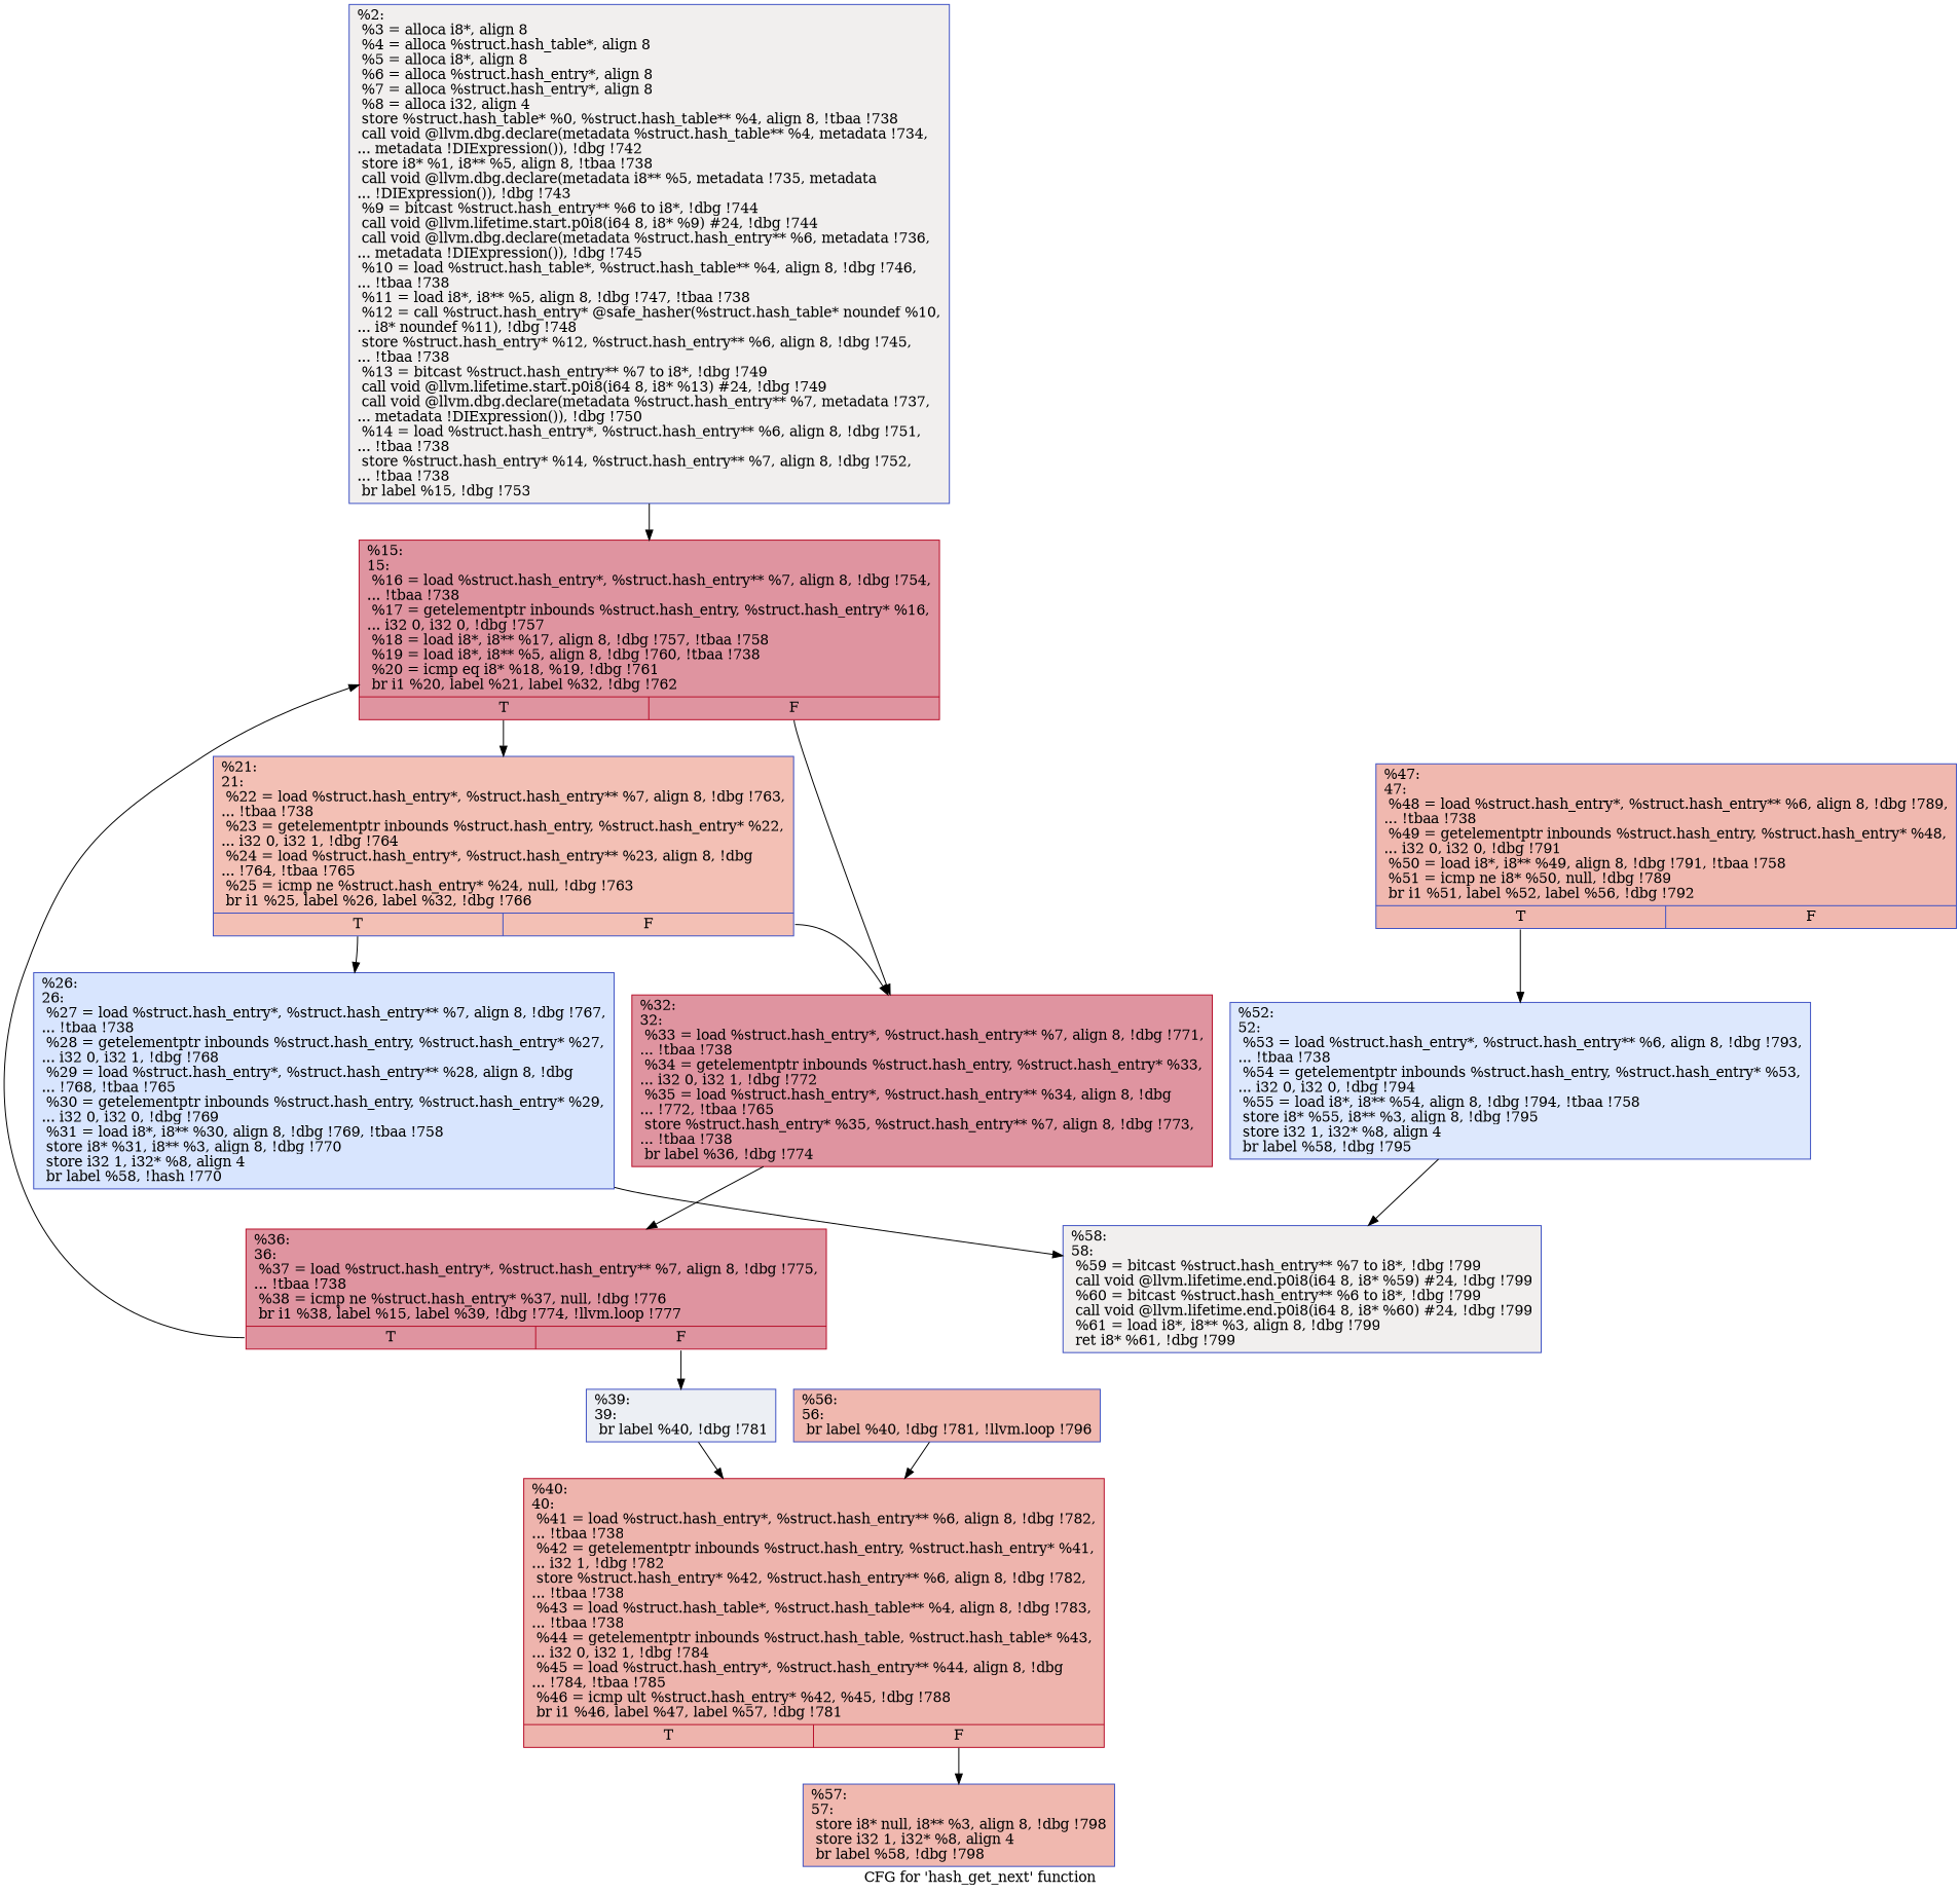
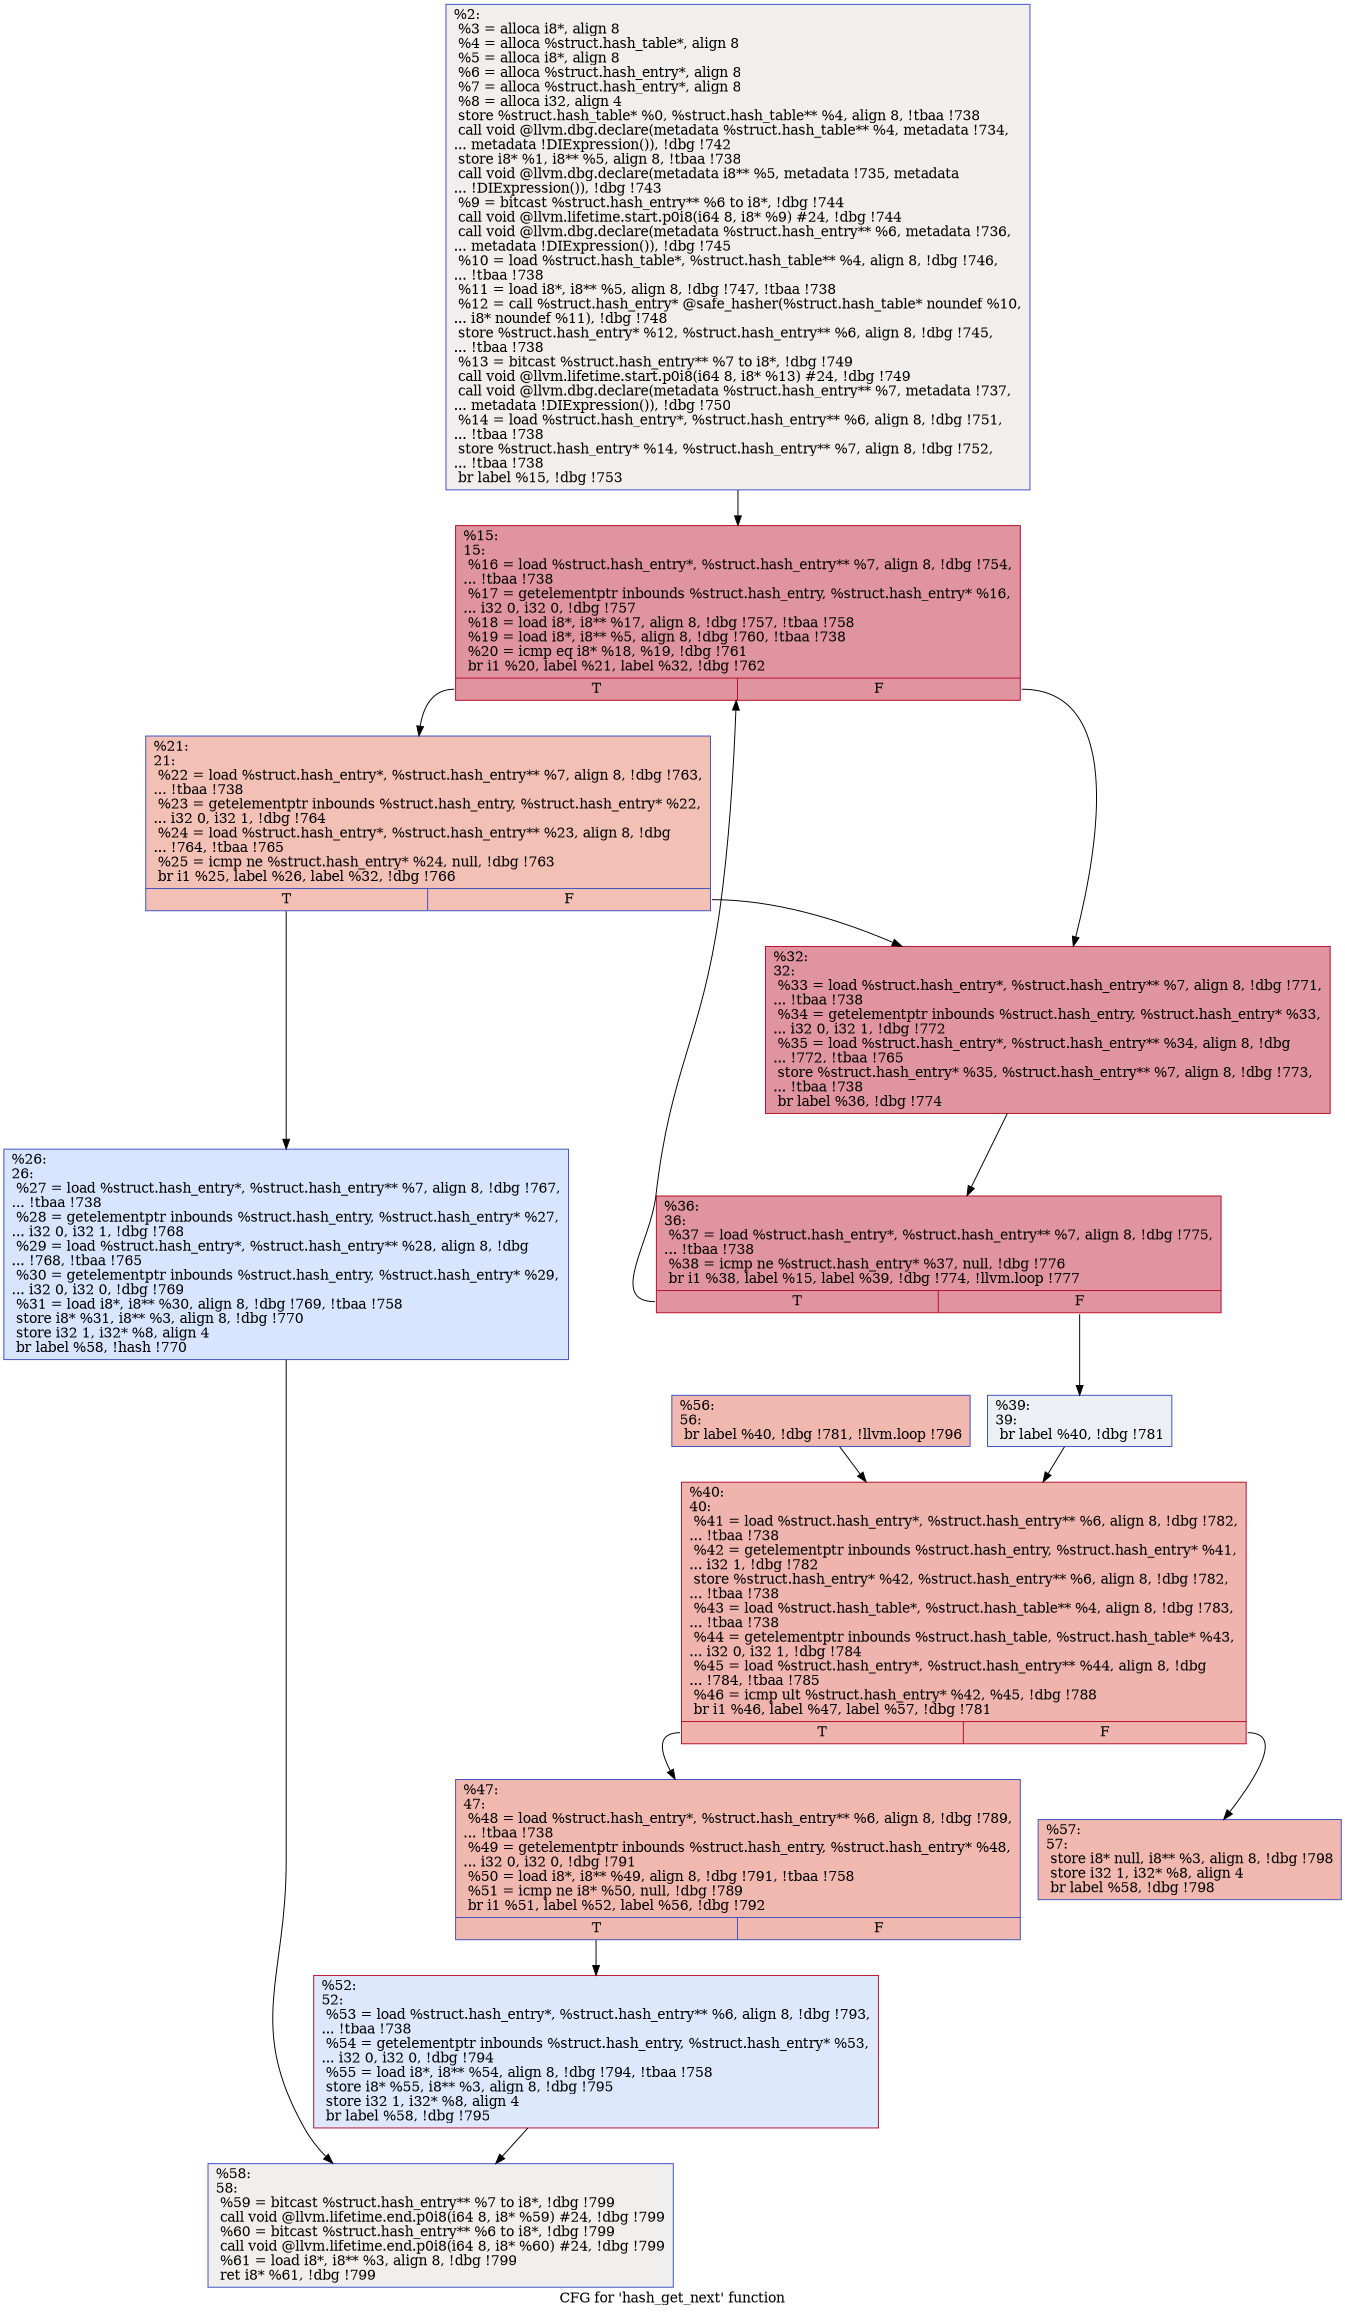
  digraph {
    label="CFG for 'hash_get_next' function"
    node [color="#3d50c3ff" fillcolor="#b70d2870" shape=record style=filled]
    n1 [fillcolor="#e0dbd870" label="{%2:\l  %3 = alloca i8*, align 8\l  %4 = alloca %struct.hash_table*, align 8\l  %5 = alloca i8*, align 8\l  %6 = alloca %struct.hash_entry*, align 8\l  %7 = alloca %struct.hash_entry*, align 8\l  %8 = alloca i32, align 4\l  store %struct.hash_table* %0, %struct.hash_table** %4, align 8, !tbaa !738\l  call void @llvm.dbg.declare(metadata %struct.hash_table** %4, metadata !734,\l... metadata !DIExpression()), !dbg !742\l  store i8* %1, i8** %5, align 8, !tbaa !738\l  call void @llvm.dbg.declare(metadata i8** %5, metadata !735, metadata\l... !DIExpression()), !dbg !743\l  %9 = bitcast %struct.hash_entry** %6 to i8*, !dbg !744\l  call void @llvm.lifetime.start.p0i8(i64 8, i8* %9) #24, !dbg !744\l  call void @llvm.dbg.declare(metadata %struct.hash_entry** %6, metadata !736,\l... metadata !DIExpression()), !dbg !745\l  %10 = load %struct.hash_table*, %struct.hash_table** %4, align 8, !dbg !746,\l... !tbaa !738\l  %11 = load i8*, i8** %5, align 8, !dbg !747, !tbaa !738\l  %12 = call %struct.hash_entry* @safe_hasher(%struct.hash_table* noundef %10,\l... i8* noundef %11), !dbg !748\l  store %struct.hash_entry* %12, %struct.hash_entry** %6, align 8, !dbg !745,\l... !tbaa !738\l  %13 = bitcast %struct.hash_entry** %7 to i8*, !dbg !749\l  call void @llvm.lifetime.start.p0i8(i64 8, i8* %13) #24, !dbg !749\l  call void @llvm.dbg.declare(metadata %struct.hash_entry** %7, metadata !737,\l... metadata !DIExpression()), !dbg !750\l  %14 = load %struct.hash_entry*, %struct.hash_entry** %6, align 8, !dbg !751,\l... !tbaa !738\l  store %struct.hash_entry* %14, %struct.hash_entry** %7, align 8, !dbg !752,\l... !tbaa !738\l  br label %15, !dbg !753\l}"]
    n2 [color="#b70d28ff" label="{%15:\l15:                                               \l  %16 = load %struct.hash_entry*, %struct.hash_entry** %7, align 8, !dbg !754,\l... !tbaa !738\l  %17 = getelementptr inbounds %struct.hash_entry, %struct.hash_entry* %16,\l... i32 0, i32 0, !dbg !757\l  %18 = load i8*, i8** %17, align 8, !dbg !757, !tbaa !758\l  %19 = load i8*, i8** %5, align 8, !dbg !760, !tbaa !738\l  %20 = icmp eq i8* %18, %19, !dbg !761\l  br i1 %20, label %21, label %32, !dbg !762\l|{<s0>T|<s1>F}}"]
    n3 [fillcolor="#e5705870" label="{%21:\l21:                                               \l  %22 = load %struct.hash_entry*, %struct.hash_entry** %7, align 8, !dbg !763,\l... !tbaa !738\l  %23 = getelementptr inbounds %struct.hash_entry, %struct.hash_entry* %22,\l... i32 0, i32 1, !dbg !764\l  %24 = load %struct.hash_entry*, %struct.hash_entry** %23, align 8, !dbg\l... !764, !tbaa !765\l  %25 = icmp ne %struct.hash_entry* %24, null, !dbg !763\l  br i1 %25, label %26, label %32, !dbg !766\l|{<s0>T|<s1>F}}"]
    n4 [color="#b70d28ff" label="{%32:\l32:                                               \l  %33 = load %struct.hash_entry*, %struct.hash_entry** %7, align 8, !dbg !771,\l... !tbaa !738\l  %34 = getelementptr inbounds %struct.hash_entry, %struct.hash_entry* %33,\l... i32 0, i32 1, !dbg !772\l  %35 = load %struct.hash_entry*, %struct.hash_entry** %34, align 8, !dbg\l... !772, !tbaa !765\l  store %struct.hash_entry* %35, %struct.hash_entry** %7, align 8, !dbg !773,\l... !tbaa !738\l  br label %36, !dbg !774\l}"]
    n5 [fillcolor="#a7c5fe70" label="{%26:\l26:                                               \l  %27 = load %struct.hash_entry*, %struct.hash_entry** %7, align 8, !dbg !767,\l... !tbaa !738\l  %28 = getelementptr inbounds %struct.hash_entry, %struct.hash_entry* %27,\l... i32 0, i32 1, !dbg !768\l  %29 = load %struct.hash_entry*, %struct.hash_entry** %28, align 8, !dbg\l... !768, !tbaa !765\l  %30 = getelementptr inbounds %struct.hash_entry, %struct.hash_entry* %29,\l... i32 0, i32 0, !dbg !769\l  %31 = load i8*, i8** %30, align 8, !dbg !769, !tbaa !758\l  store i8* %31, i8** %3, align 8, !dbg !770\l  store i32 1, i32* %8, align 4\l  br label %58, !hash !770\l}"]
    n6 [color="#b70d28ff" label="{%36:\l36:                                               \l  %37 = load %struct.hash_entry*, %struct.hash_entry** %7, align 8, !dbg !775,\l... !tbaa !738\l  %38 = icmp ne %struct.hash_entry* %37, null, !dbg !776\l  br i1 %38, label %15, label %39, !dbg !774, !llvm.loop !777\l|{<s0>T|<s1>F}}"]
    n7 [fillcolor="#e0dbd870" label="{%58:\l58:                                               \l  %59 = bitcast %struct.hash_entry** %7 to i8*, !dbg !799\l  call void @llvm.lifetime.end.p0i8(i64 8, i8* %59) #24, !dbg !799\l  %60 = bitcast %struct.hash_entry** %6 to i8*, !dbg !799\l  call void @llvm.lifetime.end.p0i8(i64 8, i8* %60) #24, !dbg !799\l  %61 = load i8*, i8** %3, align 8, !dbg !799\l  ret i8* %61, !dbg !799\l}"]
    n8 [fillcolor="#d4dbe670" label="{%39:\l39:                                               \l  br label %40, !dbg !781\l}"]
    n9 [color="#b70d28ff" fillcolor="#d8564670" label="{%40:\l40:                                               \l  %41 = load %struct.hash_entry*, %struct.hash_entry** %6, align 8, !dbg !782,\l... !tbaa !738\l  %42 = getelementptr inbounds %struct.hash_entry, %struct.hash_entry* %41,\l... i32 1, !dbg !782\l  store %struct.hash_entry* %42, %struct.hash_entry** %6, align 8, !dbg !782,\l... !tbaa !738\l  %43 = load %struct.hash_table*, %struct.hash_table** %4, align 8, !dbg !783,\l... !tbaa !738\l  %44 = getelementptr inbounds %struct.hash_table, %struct.hash_table* %43,\l... i32 0, i32 1, !dbg !784\l  %45 = load %struct.hash_entry*, %struct.hash_entry** %44, align 8, !dbg\l... !784, !tbaa !785\l  %46 = icmp ult %struct.hash_entry* %42, %45, !dbg !788\l  br i1 %46, label %47, label %57, !dbg !781\l|{<s0>T|<s1>F}}"]
    n10 [fillcolor="#dc5d4a70" label="{%47:\l47:                                               \l  %48 = load %struct.hash_entry*, %struct.hash_entry** %6, align 8, !dbg !789,\l... !tbaa !738\l  %49 = getelementptr inbounds %struct.hash_entry, %struct.hash_entry* %48,\l... i32 0, i32 0, !dbg !791\l  %50 = load i8*, i8** %49, align 8, !dbg !791, !tbaa !758\l  %51 = icmp ne i8* %50, null, !dbg !789\l  br i1 %51, label %52, label %56, !dbg !792\l|{<s0>T|<s1>F}}"]
    n11 [fillcolor="#dc5d4a70" label="{%57:\l57:                                               \l  store i8* null, i8** %3, align 8, !dbg !798\l  store i32 1, i32* %8, align 4\l  br label %58, !dbg !798\l}"]
-   n12 [fillcolor="#b2ccfb70" label="{%52:\l52:                                               \l  %53 = load %struct.hash_entry*, %struct.hash_entry** %6, align 8, !dbg !793,\l... !tbaa !738\l  %54 = getelementptr inbounds %struct.hash_entry, %struct.hash_entry* %53,\l... i32 0, i32 0, !dbg !794\l  %55 = load i8*, i8** %54, align 8, !dbg !794, !tbaa !758\l  store i8* %55, i8** %3, align 8, !dbg !795\l  store i32 1, i32* %8, align 4\l  br label %58, !dbg !795\l}"]
+   n12 [color="#b70d28ff" fillcolor="#b2ccfb70" label="{%52:\l52:                                               \l  %53 = load %struct.hash_entry*, %struct.hash_entry** %6, align 8, !dbg !793,\l... !tbaa !738\l  %54 = getelementptr inbounds %struct.hash_entry, %struct.hash_entry* %53,\l... i32 0, i32 0, !dbg !794\l  %55 = load i8*, i8** %54, align 8, !dbg !794, !tbaa !758\l  store i8* %55, i8** %3, align 8, !dbg !795\l  store i32 1, i32* %8, align 4\l  br label %58, !dbg !795\l}"]
    n13 [fillcolor="#dc5d4a70" label="{%56:\l56:                                               \l  br label %40, !dbg !781, !llvm.loop !796\l}"]
    n1 -> n2
    n2 -> n3 [tailport=s0]
    n2 -> n4 [tailport=s1]
    n3 -> n4 [tailport=s1]
    n3 -> n5 [tailport=s0]
    n4 -> n6
    n5 -> n7
    n6 -> n2 [tailport=s0]
    n6 -> n8 [tailport=s1]
    n8 -> n9
+   n9 -> n10 [tailport=s0]
    n9 -> n11 [tailport=s1]
    n10 -> n12 [tailport=s0]
    n12 -> n7
    n13 -> n9
  }
